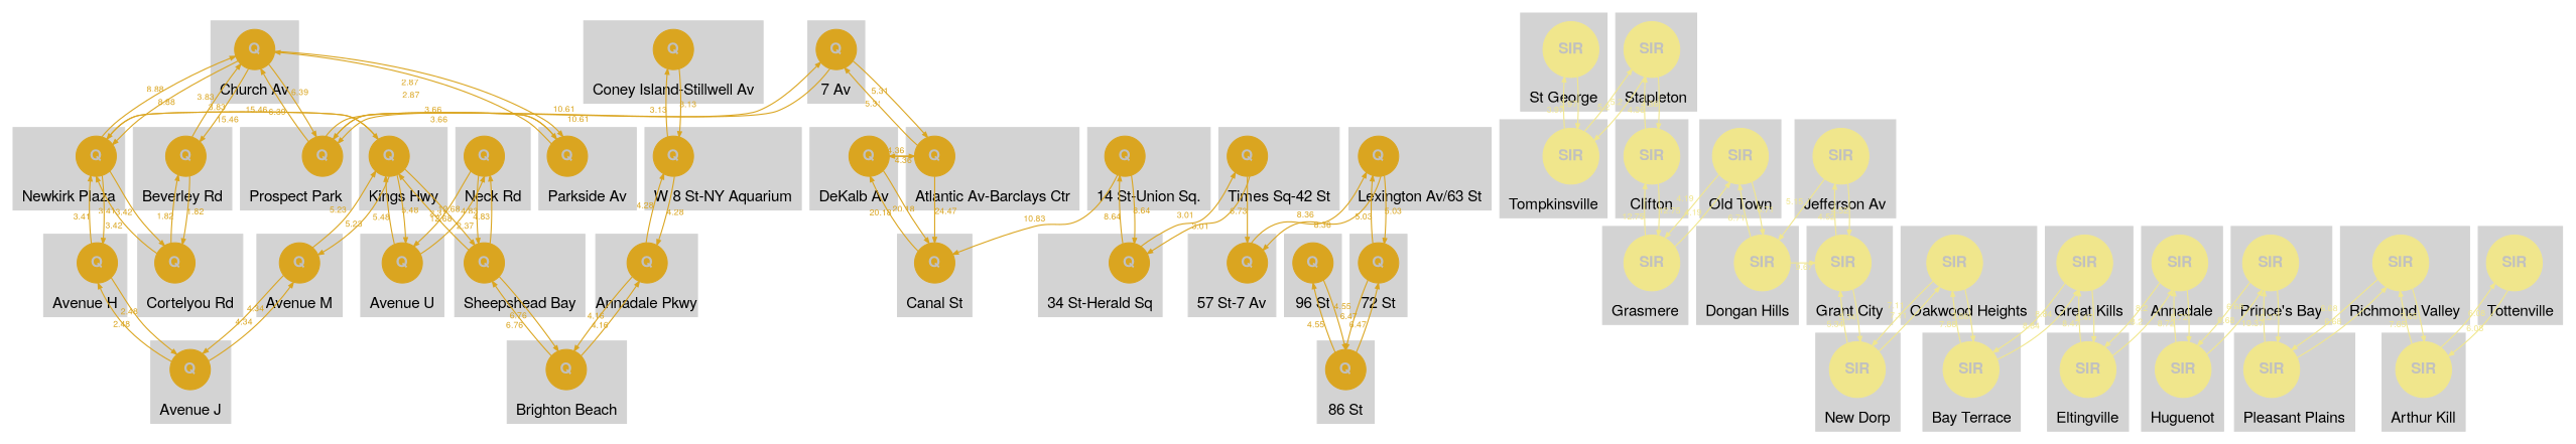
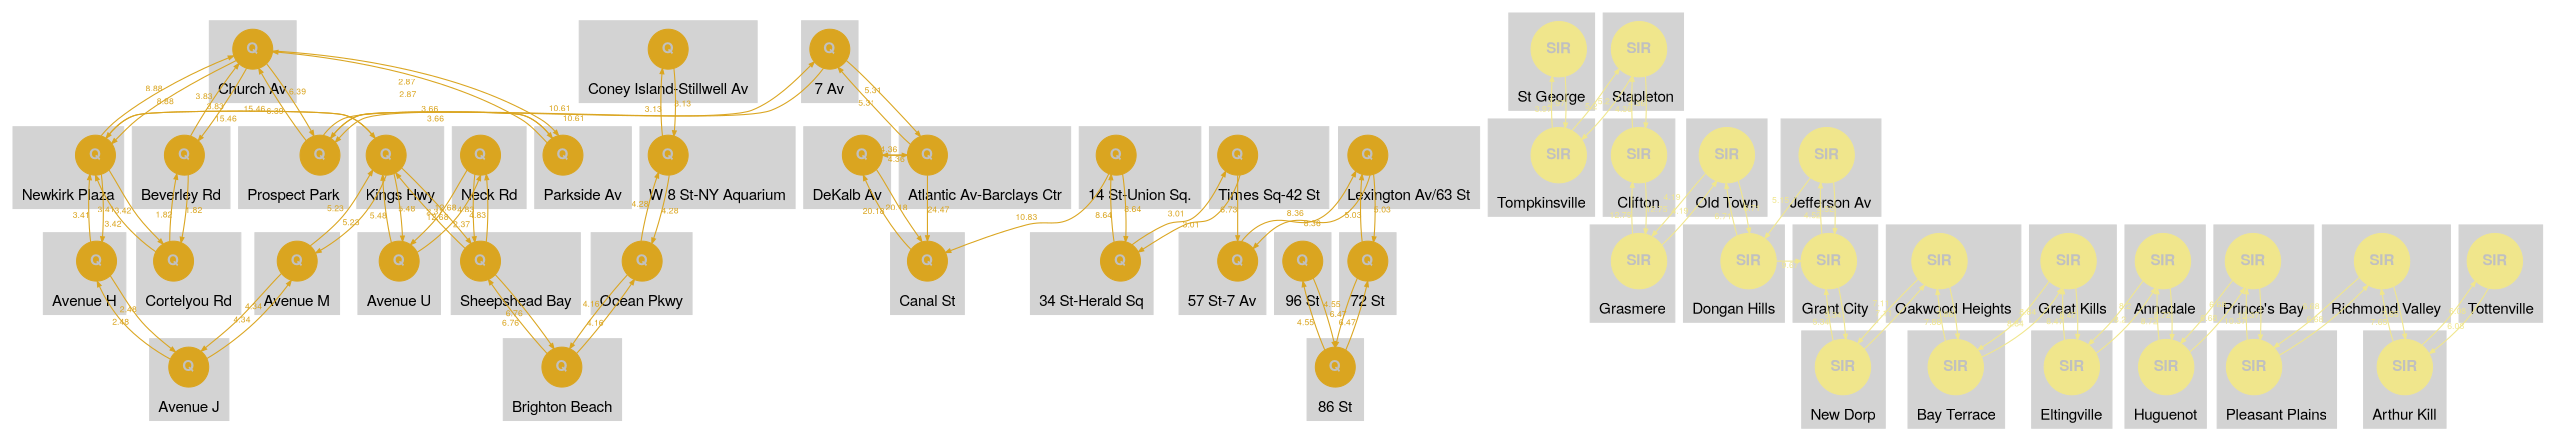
  digraph {
    fontname="Helvetica,Arial,sans-serif"
    node [color=goldenrod fontcolor=gray fontname="Helvetica,Arial,sans-serif bold" labelloc=c shape=circle style=filled]
    edge [arrowsize=0.5 color=goldenrod fontcolor=goldenrod fontname="Helvetica,Arial,sans-serif" fontsize=8 xlabel=4.36]
    n1 [label=Q]
    n2 [label=Q]
    n3 [label=Q]
    n4 [label=Q]
    n5 [label=Q]
    n6 [label=Q]
    n7 [label=Q]
    n8 [label=Q]
    n9 [label=Q]
    n10 [label=Q]
    n11 [label=Q]
    n12 [label=Q]
    n13 [label=Q]
    n14 [label=Q]
    n15 [label=Q]
    n16 [label=Q]
    n17 [label=Q]
    n18 [label=Q]
    n19 [label=Q]
    n20 [label=Q]
    n21 [label=Q]
    n22 [label=Q]
    n23 [label=Q]
    n24 [label=Q]
    n25 [label=Q]
    n26 [label=Q]
    n27 [label=Q]
    n28 [label=Q]
    n29 [label=Q]
    n30 [color=khaki label=SIR]
    n31 [color=khaki label=SIR]
    n32 [color=khaki label=SIR]
    n33 [color=khaki label=SIR]
    n34 [color=khaki label=SIR]
    n35 [color=khaki label=SIR]
    n36 [color=khaki label=SIR]
    n37 [color=khaki label=SIR]
    n38 [color=khaki label=SIR]
    n39 [color=khaki label=SIR]
    n40 [color=khaki label=SIR]
    n41 [color=khaki label=SIR]
    n42 [color=khaki label=SIR]
    n43 [color=khaki label=SIR]
    n44 [color=khaki label=SIR]
    n45 [color=khaki label=SIR]
    n46 [color=khaki label=SIR]
    n47 [color=khaki label=SIR]
    n48 [color=khaki label=SIR]
    n49 [color=khaki label=SIR]
    n50 [color=khaki label=SIR]
    subgraph cluster_1 {
      color=lightgrey
      label="7 Av"
      labelloc=b
      style=filled
      n1
    }
    subgraph cluster_2 {
      color=lightgrey
      label="Church Av"
      labelloc=b
      style=filled
      n2
    }
    subgraph cluster_3 {
      color=lightgrey
      label="Newkirk Plaza"
      labelloc=b
      style=filled
      n3
    }
    subgraph cluster_4 {
      color=lightgrey
      label="Kings Hwy"
      labelloc=b
      style=filled
      n4
    }
    subgraph cluster_5 {
      color=lightgrey
      label="Sheepshead Bay"
      labelloc=b
      style=filled
      n5
    }
    subgraph cluster_6 {
      color=lightgrey
      label="Brighton Beach"
      labelloc=b
      style=filled
      n6
    }
    subgraph cluster_7 {
      color=lightgrey
      label="DeKalb Av"
      labelloc=b
      style=filled
      n7
    }
    subgraph cluster_8 {
      color=lightgrey
      label="Prospect Park"
      labelloc=b
      style=filled
      n8
    }
    subgraph cluster_9 {
      color=lightgrey
      label="Coney Island-Stillwell Av"
      labelloc=b
      style=filled
      n9
    }
    subgraph cluster_10 {
      color=lightgrey
      label="Atlantic Av-Barclays Ctr"
      labelloc=b
      style=filled
      n10
    }
    subgraph cluster_11 {
      color=lightgrey
      label="W 8 St-NY Aquarium"
      labelloc=b
      style=filled
      n11
    }
    subgraph cluster_12 {
      color=lightgrey
      label="Lexington Av/63 St"
      labelloc=b
      style=filled
      n12
    }
    subgraph cluster_13 {
      color=lightgrey
      label="14 St-Union Sq."
      labelloc=b
      style=filled
      n13
    }
    subgraph cluster_14 {
      color=lightgrey
      label="Times Sq-42 St"
      labelloc=b
      style=filled
      n14
    }
    subgraph cluster_15 {
      color=lightgrey
      label="57 St-7 Av"
      labelloc=b
      style=filled
      n15
    }
    subgraph cluster_16 {
      color=lightgrey
      label="34 St-Herald Sq"
      labelloc=b
      style=filled
      n16
    }
    subgraph cluster_17 {
      color=lightgrey
      label="Parkside Av"
      labelloc=b
      style=filled
      n17
    }
    subgraph cluster_18 {
      color=lightgrey
      label="Beverley Rd"
      labelloc=b
      style=filled
      n18
    }
    subgraph cluster_19 {
      color=lightgrey
      label="Cortelyou Rd"
      labelloc=b
      style=filled
      n19
    }
    subgraph cluster_20 {
      color=lightgrey
      label="Avenue H"
      labelloc=b
      style=filled
      n20
    }
    subgraph cluster_21 {
      color=lightgrey
      label="Avenue J"
      labelloc=b
      style=filled
      n21
    }
    subgraph cluster_22 {
      color=lightgrey
      label="Avenue M"
      labelloc=b
      style=filled
      n22
    }
    subgraph cluster_23 {
      color=lightgrey
      label="Avenue U"
      labelloc=b
      style=filled
      n23
    }
    subgraph cluster_24 {
      color=lightgrey
      label="Neck Rd"
      labelloc=b
      style=filled
      n24
    }
    subgraph cluster_25 {
      color=lightgrey
-     label="Annadale Pkwy"
+     label="Ocean Pkwy"
      labelloc=b
      style=filled
      n25
    }
    subgraph cluster_26 {
      color=lightgrey
      label="96 St"
      labelloc=b
      style=filled
      n26
    }
    subgraph cluster_27 {
      color=lightgrey
      label="86 St"
      labelloc=b
      style=filled
      n27
    }
    subgraph cluster_28 {
      color=lightgrey
      label="72 St"
      labelloc=b
      style=filled
      n28
    }
    subgraph cluster_29 {
      color=lightgrey
      label="Canal St"
      labelloc=b
      style=filled
      n29
    }
    subgraph cluster_30 {
      color=lightgrey
      label="St George"
      labelloc=b
      style=filled
      n30
    }
    subgraph cluster_31 {
      color=lightgrey
      label=Stapleton
      labelloc=b
      style=filled
      n31
    }
    subgraph cluster_32 {
      color=lightgrey
      label=Tompkinsville
      labelloc=b
      style=filled
      n32
    }
    subgraph cluster_33 {
      color=lightgrey
      label=Clifton
      labelloc=b
      style=filled
      n33
    }
    subgraph cluster_34 {
      color=lightgrey
      label=Grasmere
      labelloc=b
      style=filled
      n34
    }
    subgraph cluster_35 {
      color=lightgrey
      label="Old Town"
      labelloc=b
      style=filled
      n35
    }
    subgraph cluster_36 {
      color=lightgrey
      label="Dongan Hills"
      labelloc=b
      style=filled
      n36
    }
    subgraph cluster_37 {
      color=lightgrey
      label="Jefferson Av"
      labelloc=b
      style=filled
      n37
    }
    subgraph cluster_38 {
      color=lightgrey
      label="Grant City"
      labelloc=b
      style=filled
      n38
    }
    subgraph cluster_39 {
      color=lightgrey
      label="New Dorp"
      labelloc=b
      style=filled
      n39
    }
    subgraph cluster_40 {
      color=lightgrey
      label="Oakwood Heights"
      labelloc=b
      style=filled
      n40
    }
    subgraph cluster_41 {
      color=lightgrey
      label="Bay Terrace"
      labelloc=b
      style=filled
      n41
    }
    subgraph cluster_42 {
      color=lightgrey
      label="Great Kills"
      labelloc=b
      style=filled
      n42
    }
    subgraph cluster_43 {
      color=lightgrey
      label=Eltingville
      labelloc=b
      style=filled
      n43
    }
    subgraph cluster_44 {
      color=lightgrey
      label=Annadale
      labelloc=b
      style=filled
      n44
    }
    subgraph cluster_45 {
      color=lightgrey
      label=Huguenot
      labelloc=b
      style=filled
      n45
    }
    subgraph cluster_46 {
      color=lightgrey
      label="Prince's Bay"
      labelloc=b
      style=filled
      n46
    }
    subgraph cluster_47 {
      color=lightgrey
      label="Pleasant Plains"
      labelloc=b
      style=filled
      n47
    }
    subgraph cluster_48 {
      color=lightgrey
      label="Richmond Valley"
      labelloc=b
      style=filled
      n48
    }
    subgraph cluster_49 {
      color=lightgrey
      label=Tottenville
      labelloc=b
      style=filled
      n49
    }
    subgraph cluster_50 {
      color=lightgrey
      label="Arthur Kill"
      labelloc=b
      style=filled
      n50
    }
    n1 -> n8 [xlabel=10.61]
    n1 -> n10 [xlabel=5.31]
    n2 -> n3 [xlabel=8.88]
    n2 -> n8 [xlabel=6.39]
    n2 -> n17 [xlabel=2.87]
    n2 -> n18 [xlabel=3.83]
    n3 -> n2 [xlabel=8.88]
    n3 -> n4 [xlabel=15.46]
    n3 -> n19 [xlabel=3.42]
    n3 -> n20 [xlabel=3.41]
    n4 -> n3 [xlabel=15.46]
    n4 -> n5 [xlabel=12.68]
    n4 -> n22 [xlabel=5.23]
    n4 -> n23 [xlabel=5.48]
    n5 -> n4 [xlabel=12.68]
    n5 -> n6 [xlabel=6.76]
    n5 -> n24 [xlabel=4.83]
    n6 -> n5 [xlabel=6.76]
    n6 -> n25 [xlabel=4.16]
    n7 -> n10
    n7 -> n29 [xlabel=20.18]
    n8 -> n1 [xlabel=10.61]
    n8 -> n2 [xlabel=6.39]
    n8 -> n17 [xlabel=3.66]
    n9 -> n11 [xlabel=3.13]
    n10 -> n1 [xlabel=5.31]
    n10 -> n7
    n10 -> n29 [xlabel=24.47]
    n11 -> n9 [xlabel=3.13]
    n11 -> n25 [xlabel=4.28]
    n12 -> n15 [xlabel=8.36]
    n12 -> n28 [xlabel=5.03]
    n13 -> n16 [xlabel=8.64]
    n13 -> n29 [xlabel=10.83]
    n14 -> n15 [xlabel=6.73]
    n14 -> n16 [xlabel=3.01]
    n15 -> n12 [xlabel=8.36]
    n16 -> n13 [xlabel=8.64]
    n16 -> n14 [xlabel=3.01]
    n17 -> n2 [xlabel=2.87]
    n17 -> n8 [xlabel=3.66]
    n18 -> n2 [xlabel=3.83]
    n18 -> n19 [xlabel=1.82]
    n19 -> n3 [xlabel=3.42]
    n19 -> n18 [xlabel=1.82]
    n20 -> n3 [xlabel=3.41]
    n20 -> n21 [xlabel=2.48]
    n21 -> n20 [xlabel=2.48]
    n21 -> n22 [xlabel=4.34]
    n22 -> n4 [xlabel=5.23]
    n22 -> n21 [xlabel=4.34]
    n23 -> n4 [xlabel=5.48]
    n23 -> n24 [xlabel=2.37]
    n24 -> n5 [xlabel=4.83]
    n24 -> n23 [xlabel=2.37]
    n25 -> n6 [xlabel=4.16]
    n25 -> n11 [xlabel=4.28]
    n26 -> n27 [xlabel=4.55]
    n27 -> n26 [xlabel=4.55]
    n27 -> n28 [xlabel=6.47]
    n28 -> n12 [xlabel=5.03]
    n28 -> n27 [xlabel=6.47]
    n29 -> n7 [xlabel=20.18]
    n30 -> n32 [color=khaki fontcolor=khaki xlabel=3.97]
    n31 -> n32 [color=khaki fontcolor=khaki xlabel=5.2]
    n31 -> n33 [color=khaki fontcolor=khaki]
    n32 -> n30 [color=khaki fontcolor=khaki xlabel=3.97]
    n32 -> n31 [color=khaki fontcolor=khaki xlabel=5.2]
    n33 -> n31 [color=khaki fontcolor=khaki]
    n33 -> n34 [color=khaki fontcolor=khaki xlabel=12.75]
    n34 -> n33 [color=khaki fontcolor=khaki xlabel=12.75]
    n34 -> n35 [color=khaki fontcolor=khaki xlabel=4.19]
    n35 -> n34 [color=khaki fontcolor=khaki xlabel=4.19]
    n35 -> n36 [color=khaki fontcolor=khaki xlabel=6.71]
    n36 -> n35 [color=khaki fontcolor=khaki xlabel=6.71]
    n36 -> n38 [color=khaki fontcolor=khaki xlabel=9.67]
    n37 -> n36 [color=khaki fontcolor=khaki xlabel=5.15]
    n37 -> n38 [color=khaki fontcolor=khaki xlabel=4.52]
    n38 -> n37 [color=khaki fontcolor=khaki xlabel=4.52]
    n38 -> n39 [color=khaki fontcolor=khaki xlabel=5.34]
    n39 -> n38 [color=khaki fontcolor=khaki xlabel=5.34]
    n39 -> n40 [color=khaki fontcolor=khaki xlabel=7.11]
    n40 -> n39 [color=khaki fontcolor=khaki xlabel=7.11]
    n40 -> n41 [color=khaki fontcolor=khaki xlabel=7.88]
    n41 -> n40 [color=khaki fontcolor=khaki xlabel=7.88]
    n41 -> n42 [color=khaki fontcolor=khaki xlabel=8.84]
    n42 -> n41 [color=khaki fontcolor=khaki xlabel=8.84]
    n42 -> n43 [color=khaki fontcolor=khaki xlabel=8.47]
    n43 -> n42 [color=khaki fontcolor=khaki xlabel=8.47]
    n43 -> n44 [color=khaki fontcolor=khaki xlabel=8.2]
    n44 -> n43 [color=khaki fontcolor=khaki xlabel=8.2]
    n44 -> n45 [color=khaki fontcolor=khaki xlabel=8.72]
    n45 -> n44 [color=khaki fontcolor=khaki xlabel=8.72]
    n45 -> n46 [color=khaki fontcolor=khaki xlabel=6.68]
    n46 -> n45 [color=khaki fontcolor=khaki xlabel=6.68]
    n46 -> n47 [color=khaki fontcolor=khaki xlabel=10.37]
    n47 -> n46 [color=khaki fontcolor=khaki xlabel=10.37]
    n47 -> n48 [color=khaki fontcolor=khaki xlabel=6.68]
    n48 -> n47 [color=khaki fontcolor=khaki xlabel=6.68]
    n48 -> n50 [color=khaki fontcolor=khaki xlabel=7.65]
    n49 -> n50 [color=khaki fontcolor=khaki xlabel=6.08]
    n50 -> n48 [color=khaki fontcolor=khaki xlabel=7.65]
    n50 -> n49 [color=khaki fontcolor=khaki xlabel=6.08]
  }
